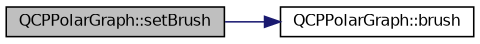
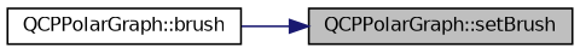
  digraph {
    rankdir=LR
    node [color=black fontname=Helvetica fontsize=10 shape=record style=filled]
    n1 [fillcolor=grey75 fontcolor=black height=0.2 label="QCPPolarGraph::setBrush" width=0.4]
    n2 [fillcolor=white height=0.2 label="QCPPolarGraph::brush" width=0.4]
-   n1 -> n2 [color=midnightblue fontname=Helvetica fontsize=10 labelfontname=Helvetica labelfontsize=10 style=solid]
+   n2 -> n1 [color=midnightblue fontname=Helvetica fontsize=10 labelfontname=Helvetica labelfontsize=10 style=solid]
  }
